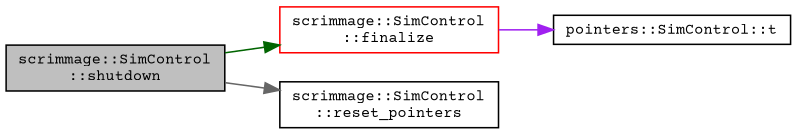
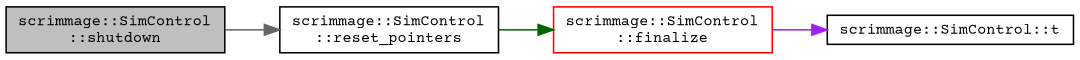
  digraph {
    fontname="Courier Prime"
    rankdir=LR
    node [color=black fillcolor=white fontname="Courier Prime" fontsize=10 shape=record style=filled]
    edge [fontname="Courier Prime" fontsize=10 labelfontname=Helvetica labelfontsize=10 style=solid]
    n1 [fillcolor=grey75 fontcolor=black height=0.2 label="scrimmage::SimControl\l::shutdown" width=0.4]
    n2 [color=red height=0.2 label="scrimmage::SimControl\l::finalize" width=0.4]
    n3 [height=0.2 label="scrimmage::SimControl\l::reset_pointers" width=0.4]
-   n4 [height=0.2 label="pointers::SimControl::t" width=0.4]
-   n1 -> n2 [color=darkgreen]
+   n4 [height=0.2 label="scrimmage::SimControl::t" width=0.4]
+   n3 -> n2 [color=darkgreen]
    n1 -> n3 [color=gray40]
    n2 -> n4 [color=purple]
  }
